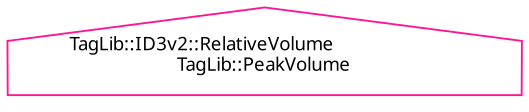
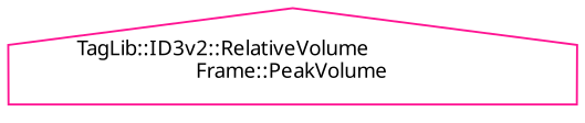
  digraph {
    rankdir=TB
    fontname="Noto Sans"
-   n1 [color=deeppink fillcolor=white fontname="Noto Sans" fontsize=10 height=0.2 label="TagLib::ID3v2::RelativeVolume\lTagLib::PeakVolume" shape=house style=filled width=0.4]
+   n1 [color=deeppink fillcolor=white fontname="Noto Sans" fontsize=10 height=0.2 label="TagLib::ID3v2::RelativeVolume\lFrame::PeakVolume" shape=house style=filled width=0.4]
  }
